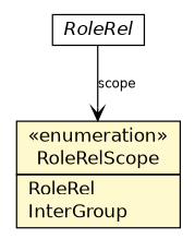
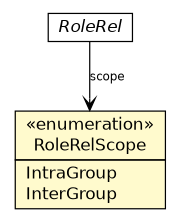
  digraph {
    nodesep=0.25
    ranksep=0.5
    node [fontcolor=black fontname=Helvetica fontsize=14.0 shape=plaintext]
    n1 [label=<<table title="moise.os.ss.RoleRel" border="0" cellborder="1" cellspacing="0" cellpadding="2" port="p" href="./RoleRel.html"> 		<tr><td><table border="0" cellspacing="0" cellpadding="1"> <tr><td align="center" balign="center"><font face="Helvetica-Oblique"> RoleRel </font></td></tr> 		</table></td></tr> 		</table>>]
-   n2 [label=<<table title="moise.os.ss.RoleRel.RoleRelScope" border="0" cellborder="1" cellspacing="0" cellpadding="2" port="p" bgcolor="lemonChiffon" href="./RoleRel.RoleRelScope.html"> 		<tr><td><table border="0" cellspacing="0" cellpadding="1"> <tr><td align="center" balign="center"> &#171;enumeration&#187; </td></tr> <tr><td align="center" balign="center"> RoleRelScope </td></tr> 		</table></td></tr> 		<tr><td><table border="0" cellspacing="0" cellpadding="1"> <tr><td align="left" balign="left"> RoleRel </td></tr> <tr><td align="left" balign="left"> InterGroup </td></tr> 		</table></td></tr> 		</table>>]
+   n2 [label=<<table title="moise.os.ss.RoleRel.RoleRelScope" border="0" cellborder="1" cellspacing="0" cellpadding="2" port="p" bgcolor="lemonChiffon" href="./RoleRel.RoleRelScope.html"> 		<tr><td><table border="0" cellspacing="0" cellpadding="1"> <tr><td align="center" balign="center"> &#171;enumeration&#187; </td></tr> <tr><td align="center" balign="center"> RoleRelScope </td></tr> 		</table></td></tr> 		<tr><td><table border="0" cellspacing="0" cellpadding="1"> <tr><td align="left" balign="left"> IntraGroup </td></tr> <tr><td align="left" balign="left"> InterGroup </td></tr> 		</table></td></tr> 		</table>>]
    n1 -> n2 [arrowhead=open color=black fontcolor=black fontname=Helvetica fontsize=10.0 headport=p label=scope labelfontname=Helvetica labelfontsize=10 tailport=p]
  }
